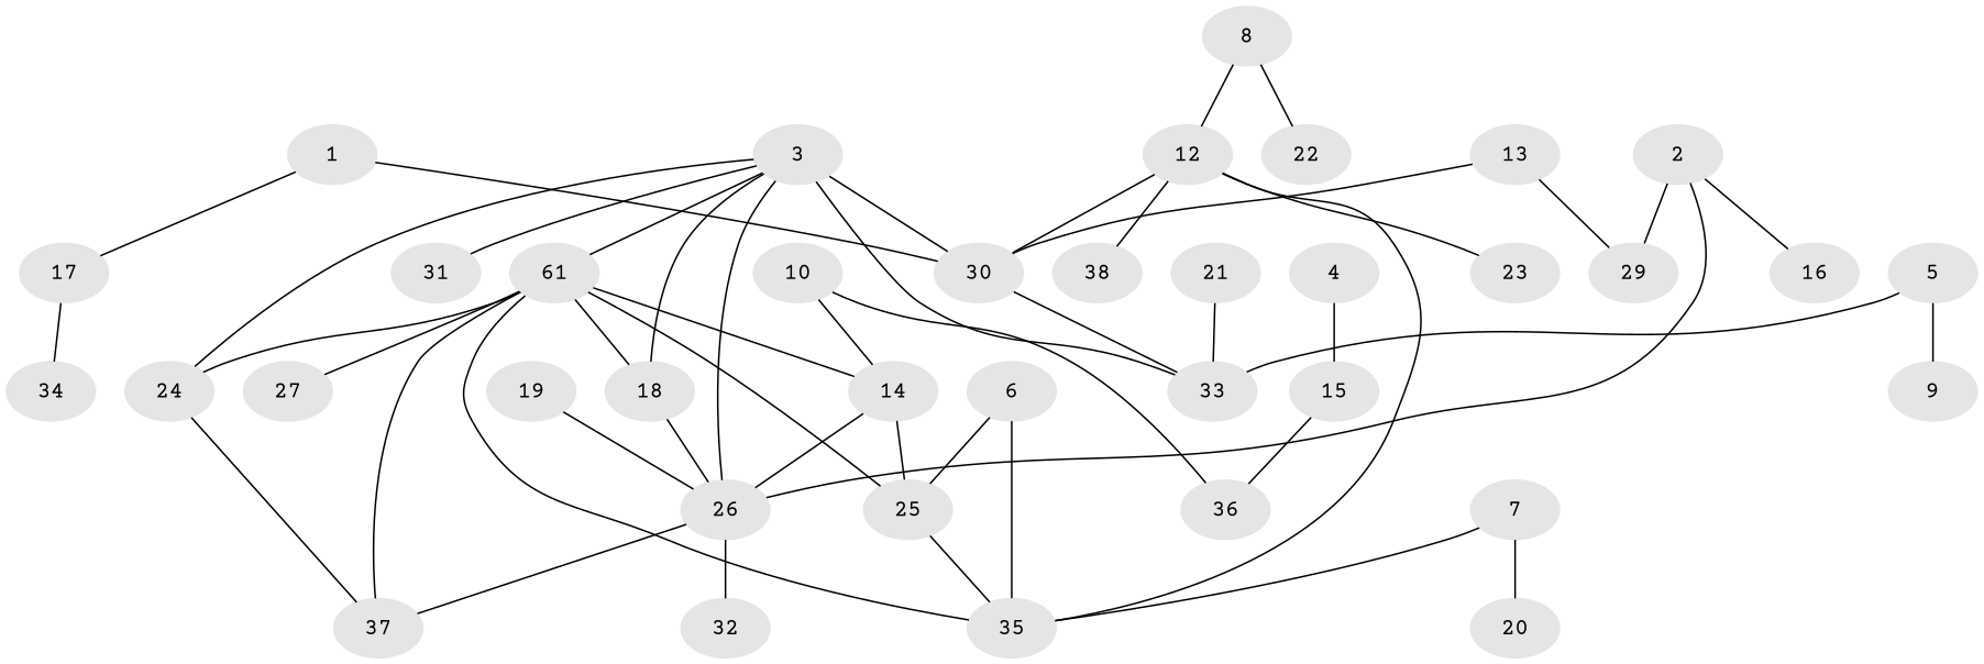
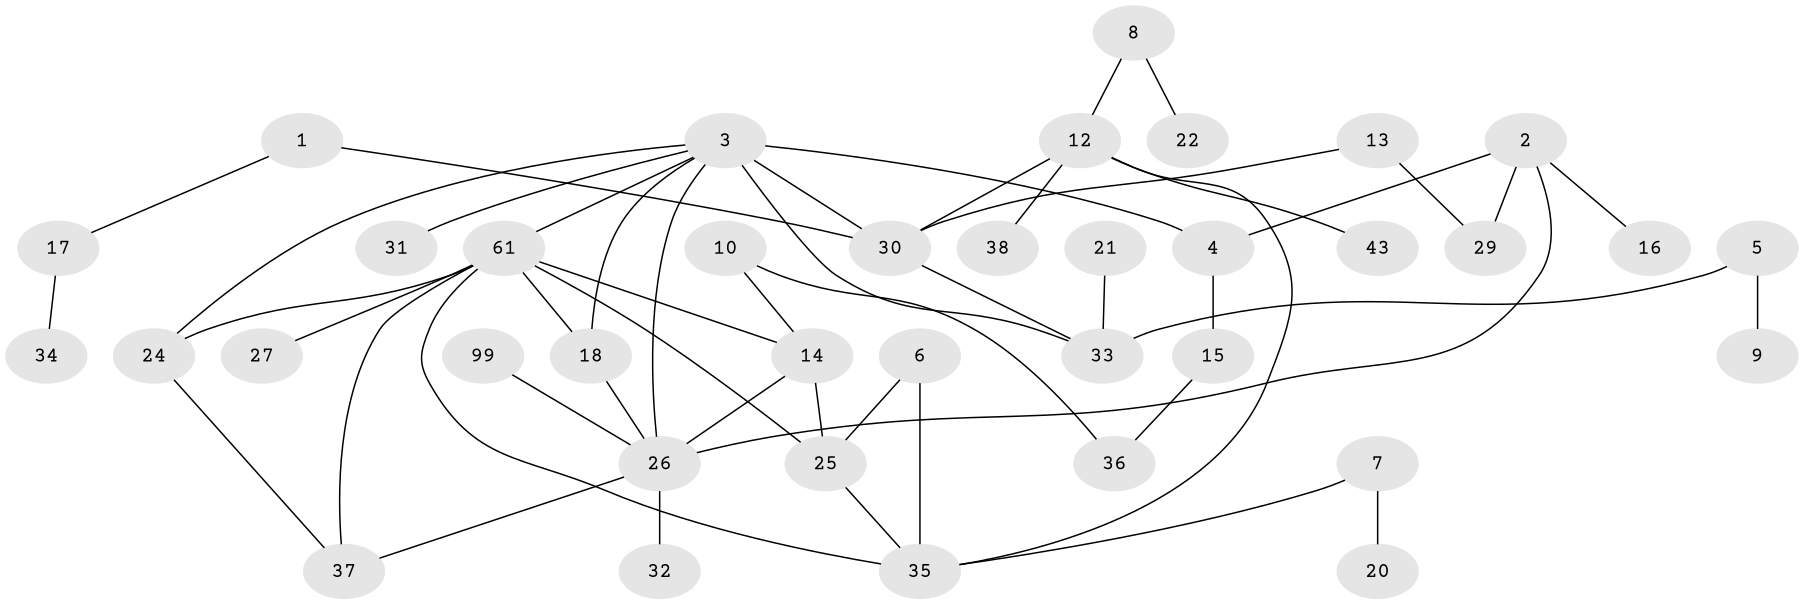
  graph {
    fontname="Courier Prime"
    node [color=gray90 fontname="Courier Prime" style=filled]
    edge [fontname="Courier Prime" weight=1.0]
    1
    17
    30
    34
    33
    2
    4
    16
    26
    29
    15
    37
    32
    3
    n15 [label=61]
    18
    24
    31
    25
    35
    14
    27
    36
    5
    9
    6
    7
    20
    8
    12
    22
-   23
+   23 [label=43]
    38
    10
    13
-   19
+   19 [label=99]
    21
    1 -- 17
    1 -- 30
    17 -- 34
    30 -- 33
+   2 -- 4
    2 -- 16
    2 -- 26
    2 -- 29
    4 -- 15
    26 -- 37
    26 -- 32
    15 -- 36
    3 -- 30 [weight=3.0]
    3 -- 33
+   3 -- 4
    3 -- 26
    3 -- n15
    3 -- 18
    3 -- 24
    3 -- 31
    n15 -- 37
    n15 -- 18
    n15 -- 24
    n15 -- 25
    n15 -- 35
    n15 -- 14
    n15 -- 27
    18 -- 26
    24 -- 37
    25 -- 35
    14 -- 26
    14 -- 25
    5 -- 33
    5 -- 9
    6 -- 25
    6 -- 35
    7 -- 35
    7 -- 20
    8 -- 12
    8 -- 22
    12 -- 30
    12 -- 35
    12 -- 23
    12 -- 38
    10 -- 14
    10 -- 36
    13 -- 30
    13 -- 29
    19 -- 26
    21 -- 33
  }
